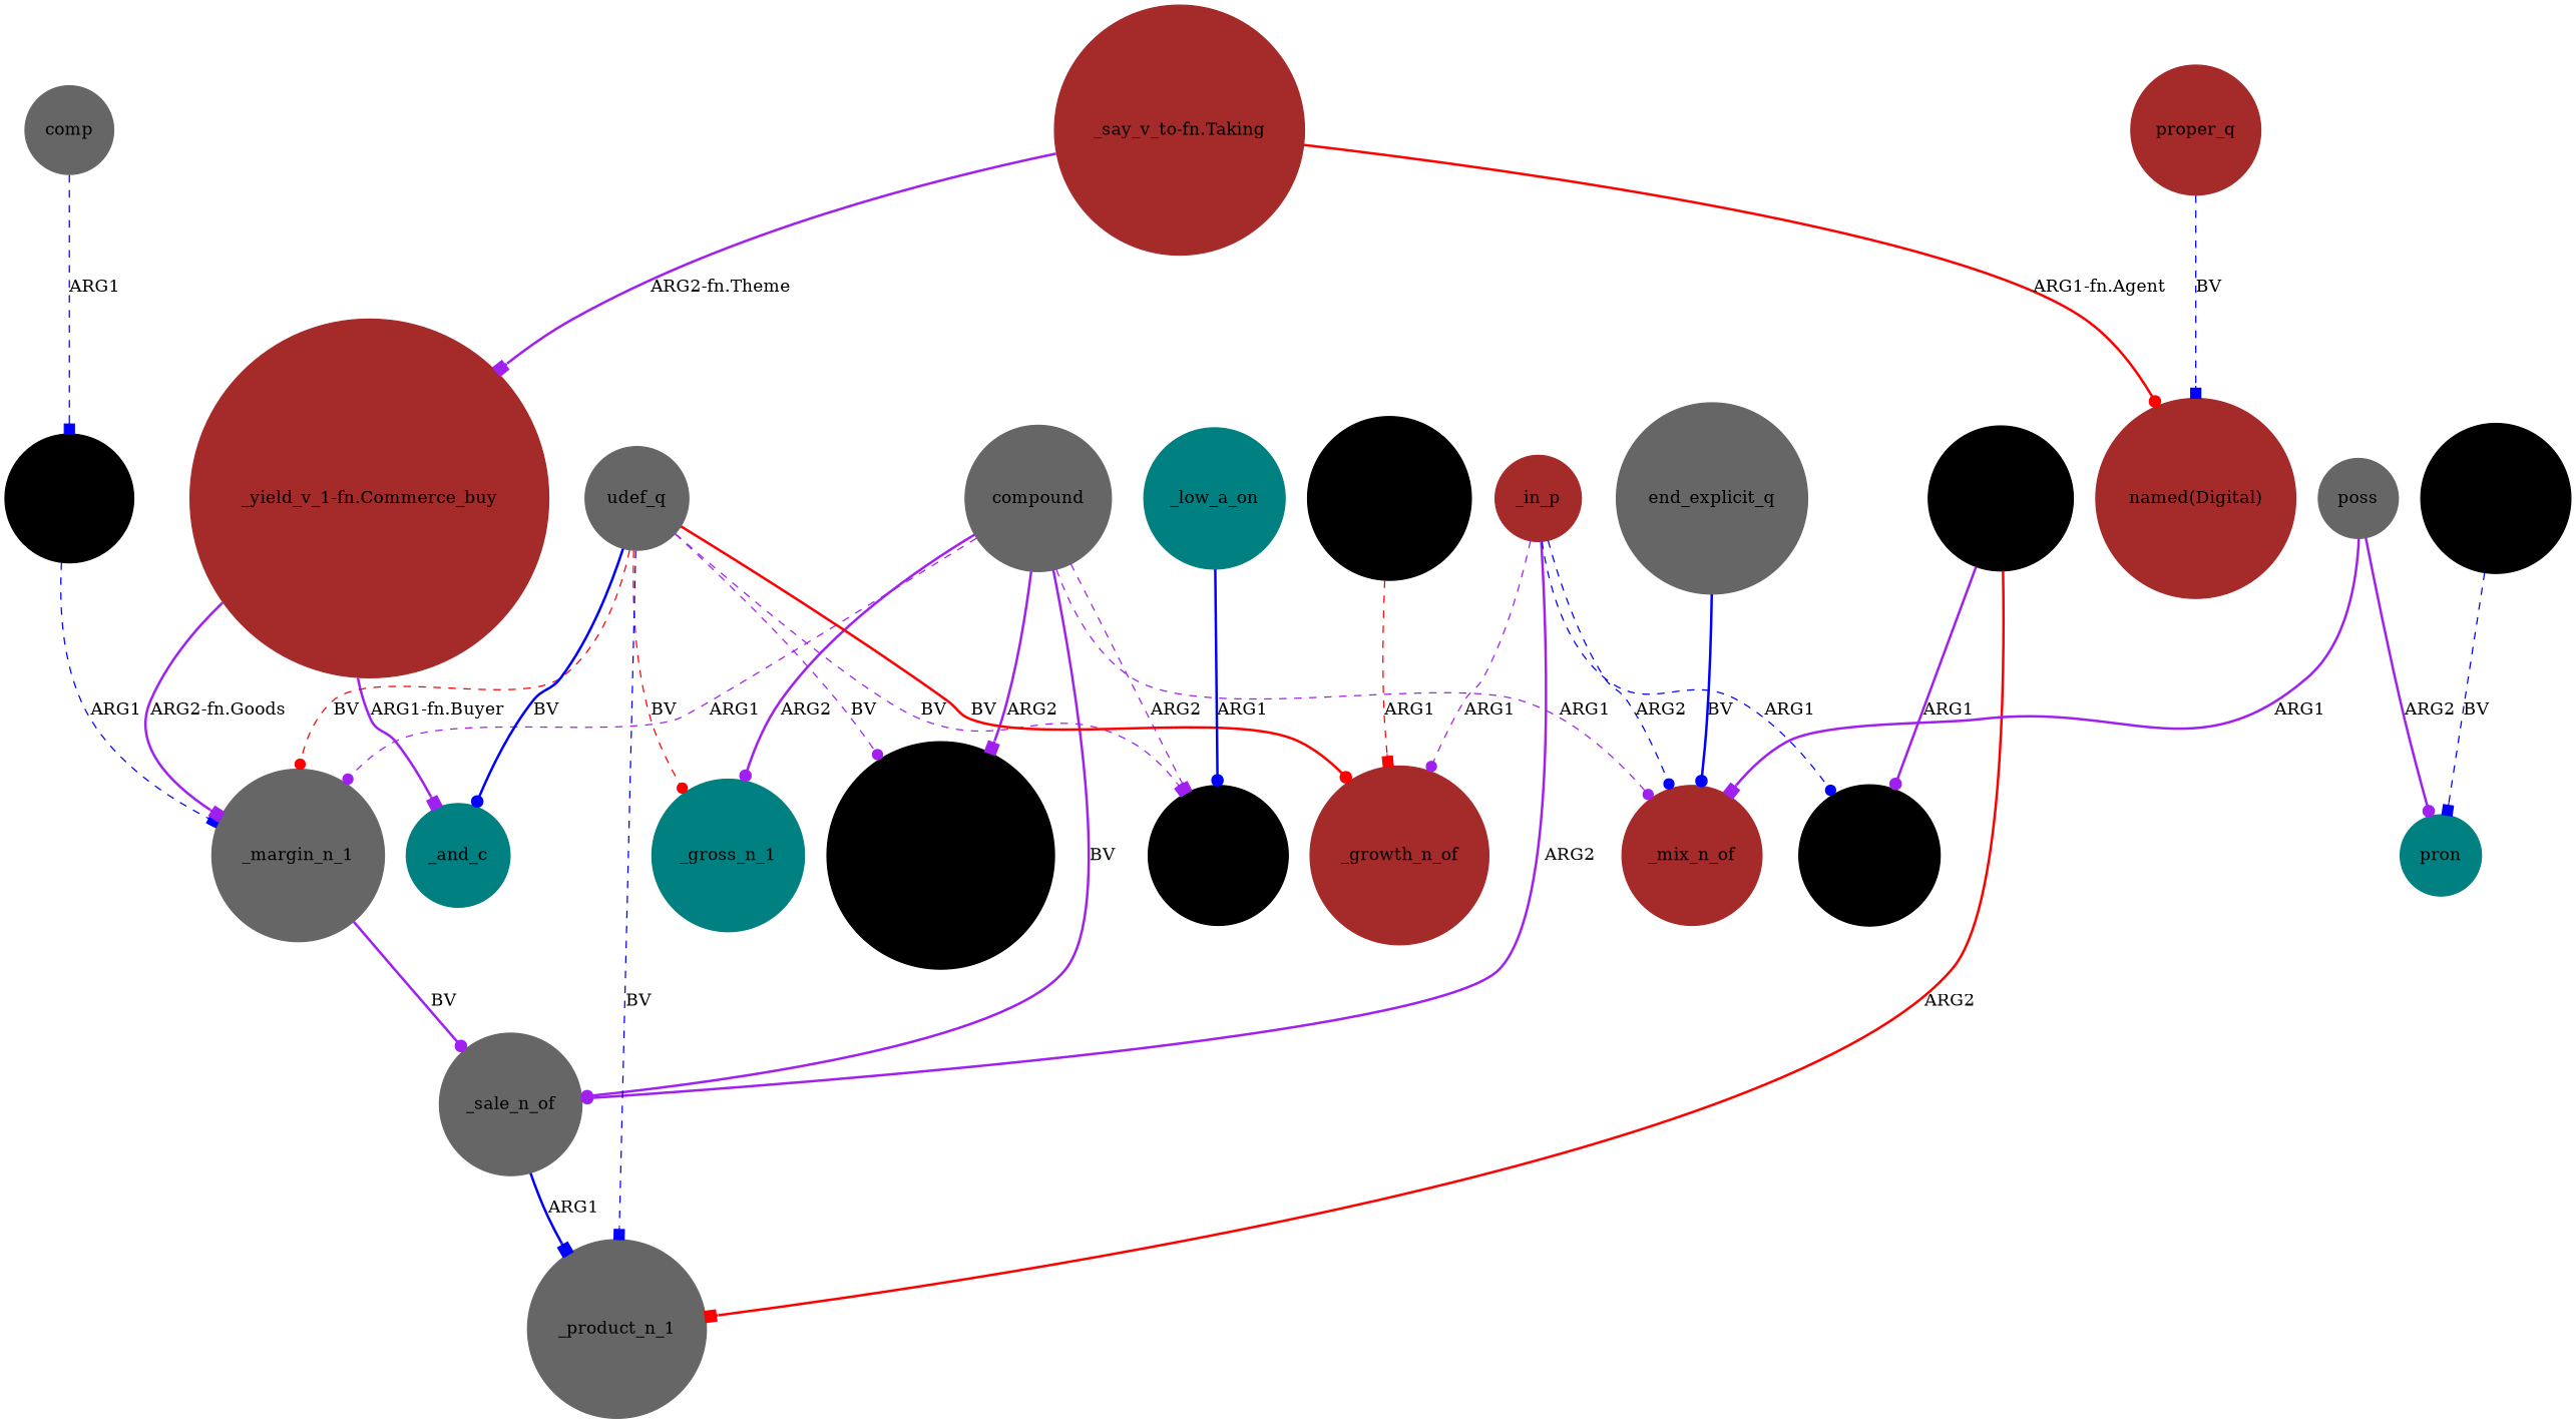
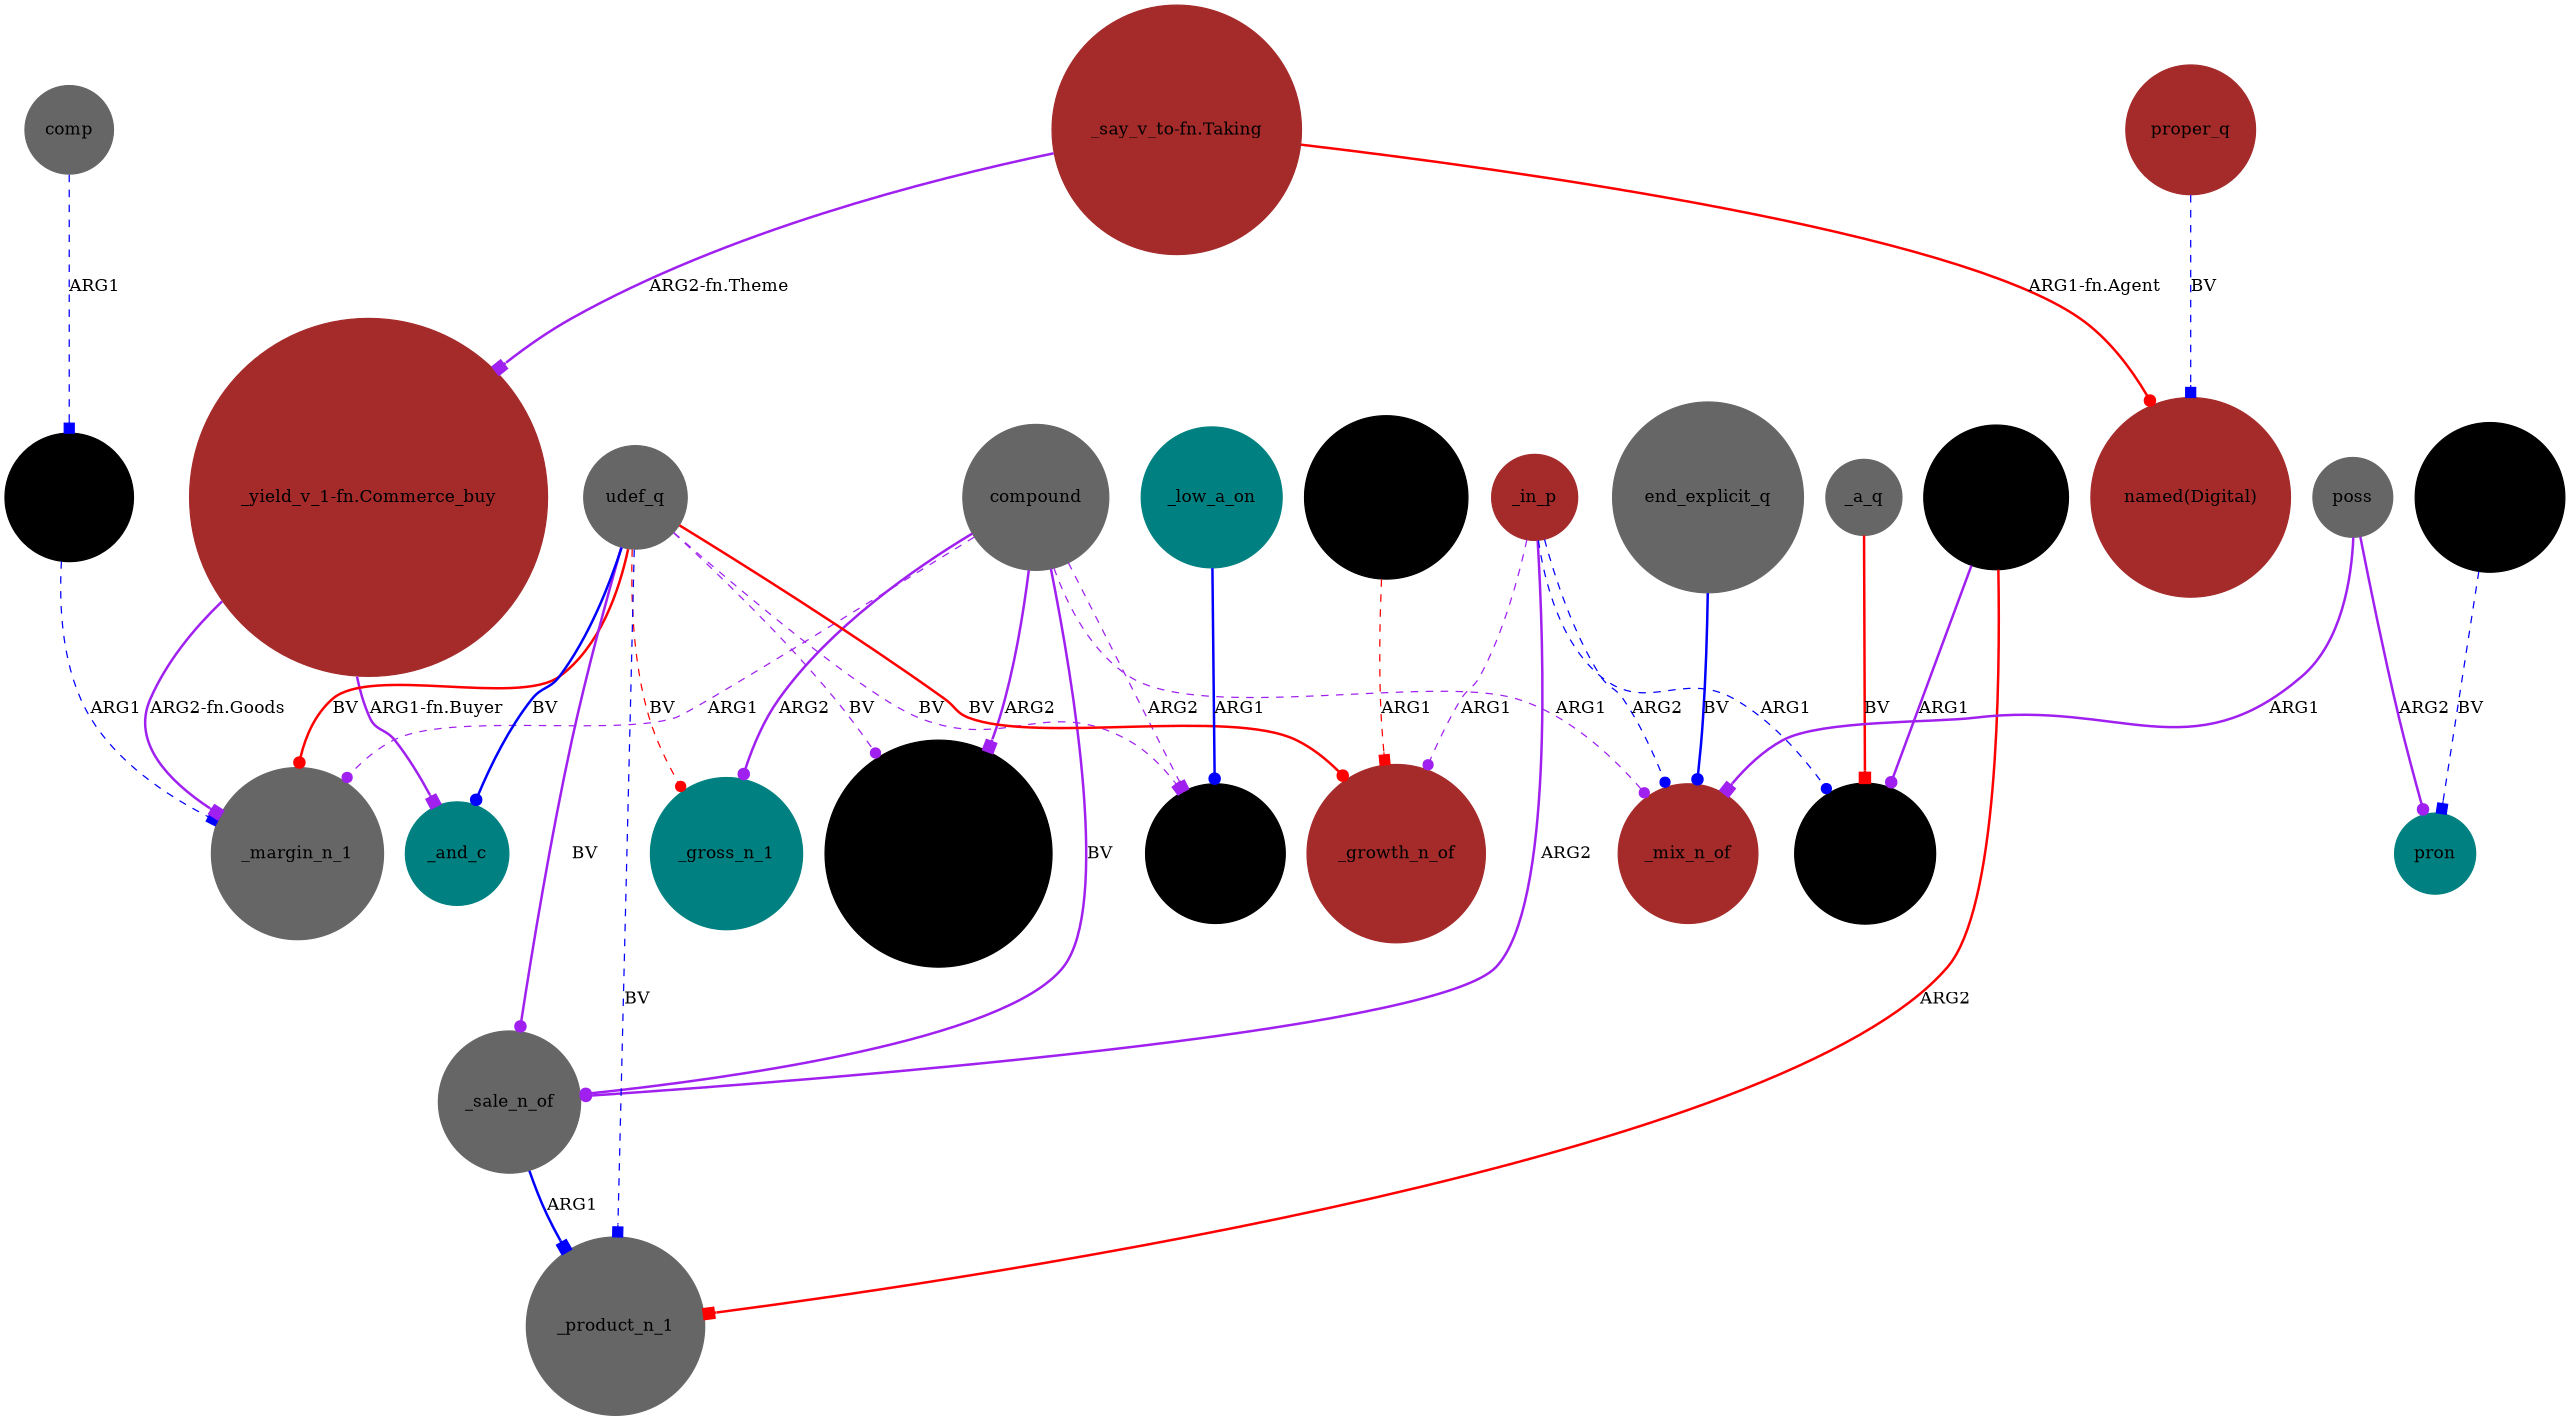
  digraph {
    fontname="DejaVu Serif"
    node [color=gray40 fontname="DejaVu Serif" shape=circle style=filled]
    edge [arrowhead=dot color=purple fontname="DejaVu Serif" style=bold]
    _low_a_1 [color=black]
    comp
    _margin_n_1
    compound
    _mix_n_of [color=brown]
    _sale_n_of
    _end_n_of [color=black]
    _gross_n_1 [color=teal]
    _workstation_n_1 [color=black]
    _product_n_1
    "_yield_v_1-fn.Commerce_buy" [color=brown]
    _and_c [color=teal]
    _toward_p [color=black]
    _shift_n_1 [color=black]
    _in_p [color=brown]
    _growth_n_of [color=brown]
+   _a_q
    udef_q
    "_say_v_to-fn.Taking" [color=brown]
    "named(Digital)" [color=brown]
    proper_q [color=brown]
    pronoun_q [color=black]
    pron [color=teal]
    poss
    _strong_a_1 [color=black]
    n26 [label=end_explicit_q]
    _low_a_on [color=teal]
    _low_a_1 -> _margin_n_1 [arrowhead=box color=blue label=ARG1 style=dashed]
    comp -> _low_a_1 [arrowhead=box color=blue label=ARG1 style=dashed]
    compound -> _margin_n_1 [label=ARG1 style=dashed]
    compound -> _mix_n_of [label=ARG1 style=dashed]
    compound -> _sale_n_of [label=BV]
    compound -> _end_n_of [arrowhead=box label=ARG2 style=dashed]
    compound -> _gross_n_1 [label=ARG2]
    compound -> _workstation_n_1 [arrowhead=box label=ARG2]
    _sale_n_of -> _product_n_1 [arrowhead=box color=blue label=ARG1]
    "_yield_v_1-fn.Commerce_buy" -> _margin_n_1 [arrowhead=box label="ARG2-fn.Goods"]
    "_yield_v_1-fn.Commerce_buy" -> _and_c [arrowhead=box label="ARG1-fn.Buyer"]
    _toward_p -> _product_n_1 [arrowhead=box color=red label=ARG2]
    _toward_p -> _shift_n_1 [label=ARG1]
    _in_p -> _mix_n_of [color=blue label=ARG2 style=dashed]
    _in_p -> _sale_n_of [label=ARG2]
    _in_p -> _shift_n_1 [color=blue label=ARG1 style=dashed]
    _in_p -> _growth_n_of [label=ARG1 style=dashed]
-   udef_q -> _margin_n_1 [color=red label=BV style=dashed]
-   _margin_n_1 -> _sale_n_of [label=BV]
+   _a_q -> _shift_n_1 [arrowhead=box color=red label=BV]
+   udef_q -> _margin_n_1 [color=red label=BV]
+   udef_q -> _sale_n_of [label=BV]
    udef_q -> _end_n_of [arrowhead=box label=BV style=dashed]
    udef_q -> _gross_n_1 [color=red label=BV style=dashed]
    udef_q -> _workstation_n_1 [label=BV style=dashed]
    udef_q -> _product_n_1 [arrowhead=box color=blue label=BV style=dashed]
    udef_q -> _and_c [color=blue label=BV]
    udef_q -> _growth_n_of [color=red label=BV]
    "_say_v_to-fn.Taking" -> "_yield_v_1-fn.Commerce_buy" [arrowhead=box label="ARG2-fn.Theme"]
    "_say_v_to-fn.Taking" -> "named(Digital)" [color=red label="ARG1-fn.Agent"]
    proper_q -> "named(Digital)" [arrowhead=box color=blue label=BV style=dashed]
    pronoun_q -> pron [arrowhead=box color=blue label=BV style=dashed]
    poss -> _mix_n_of [arrowhead=box label=ARG1]
    poss -> pron [label=ARG2]
    _strong_a_1 -> _growth_n_of [arrowhead=box color=red label=ARG1 style=dashed]
    n26 -> _mix_n_of [color=blue label=BV]
    _low_a_on -> _end_n_of [color=blue label=ARG1]
  }
